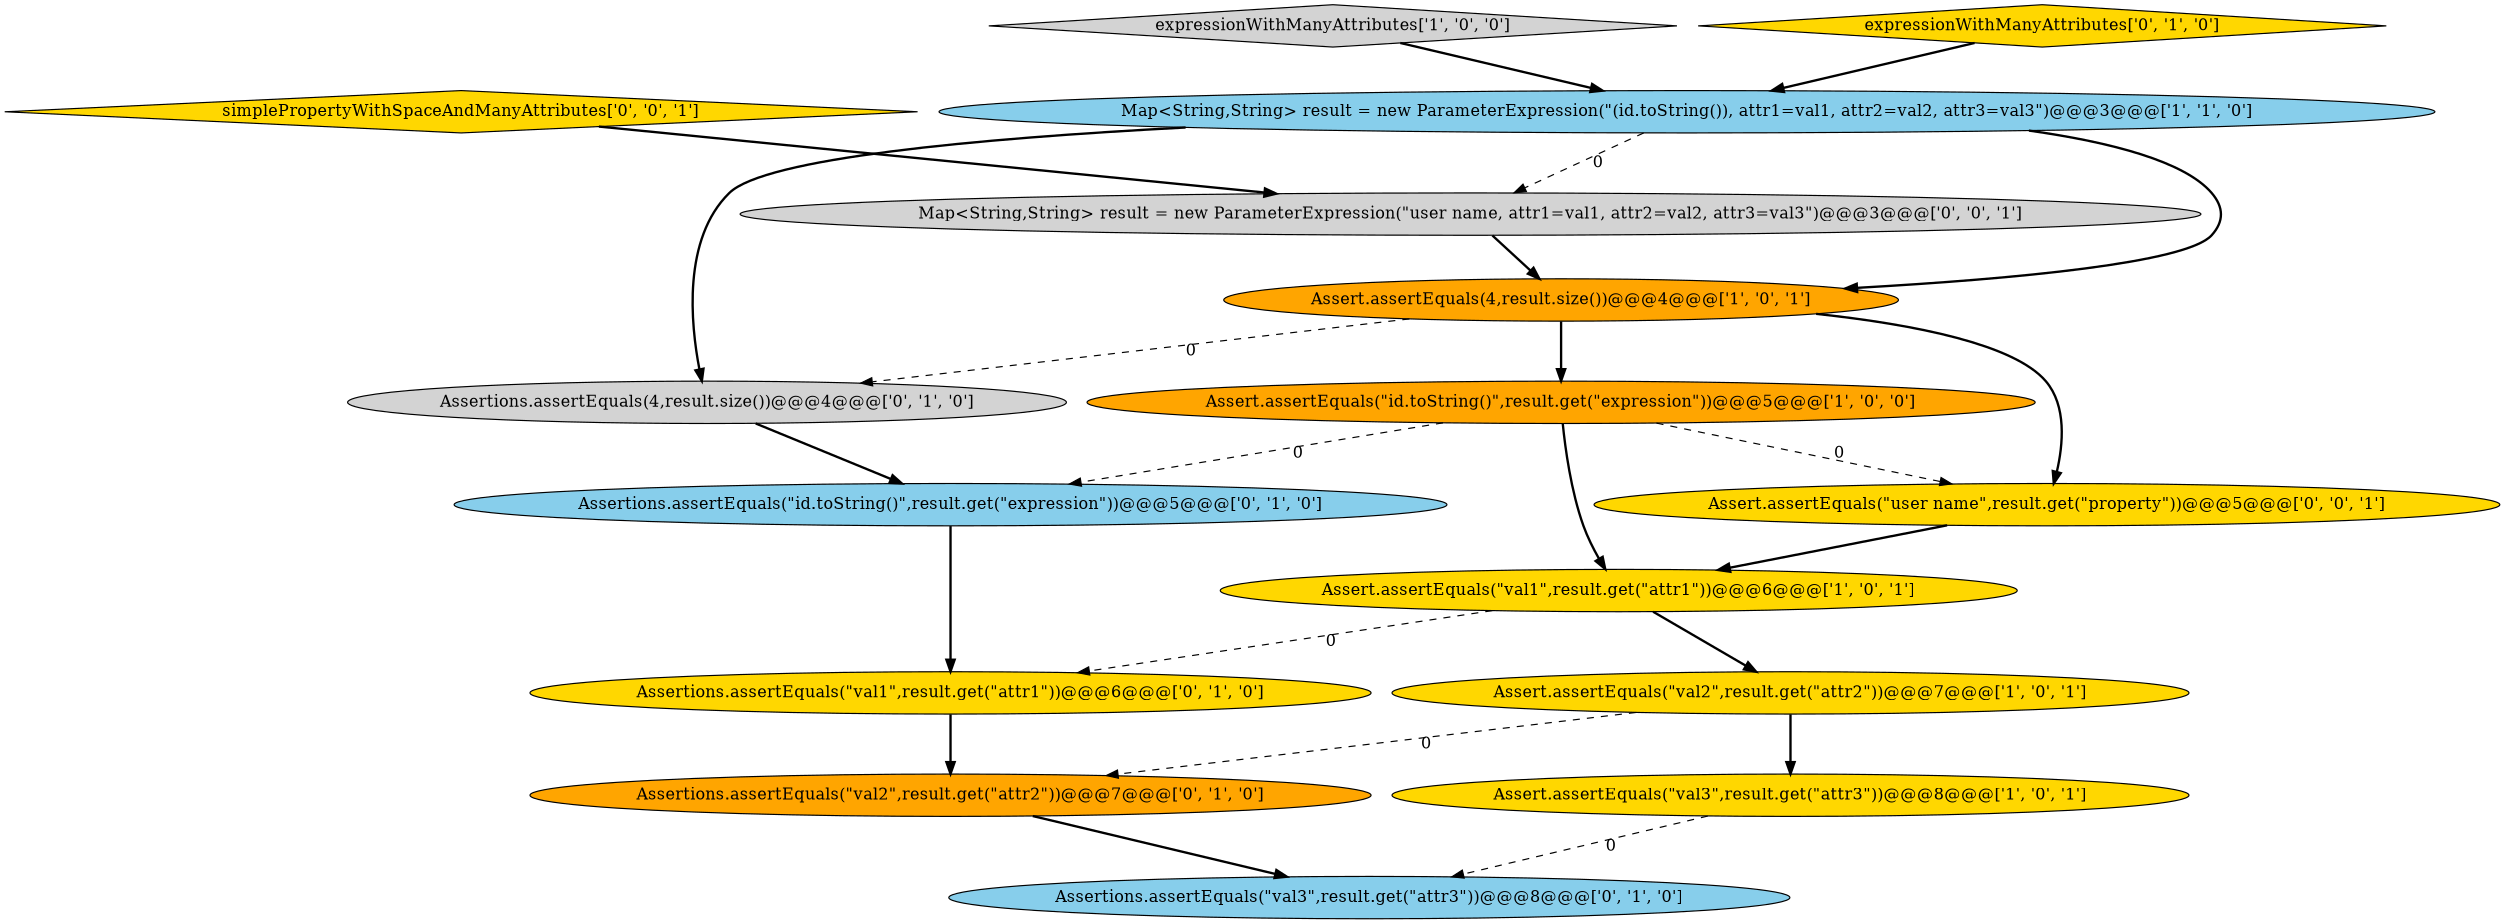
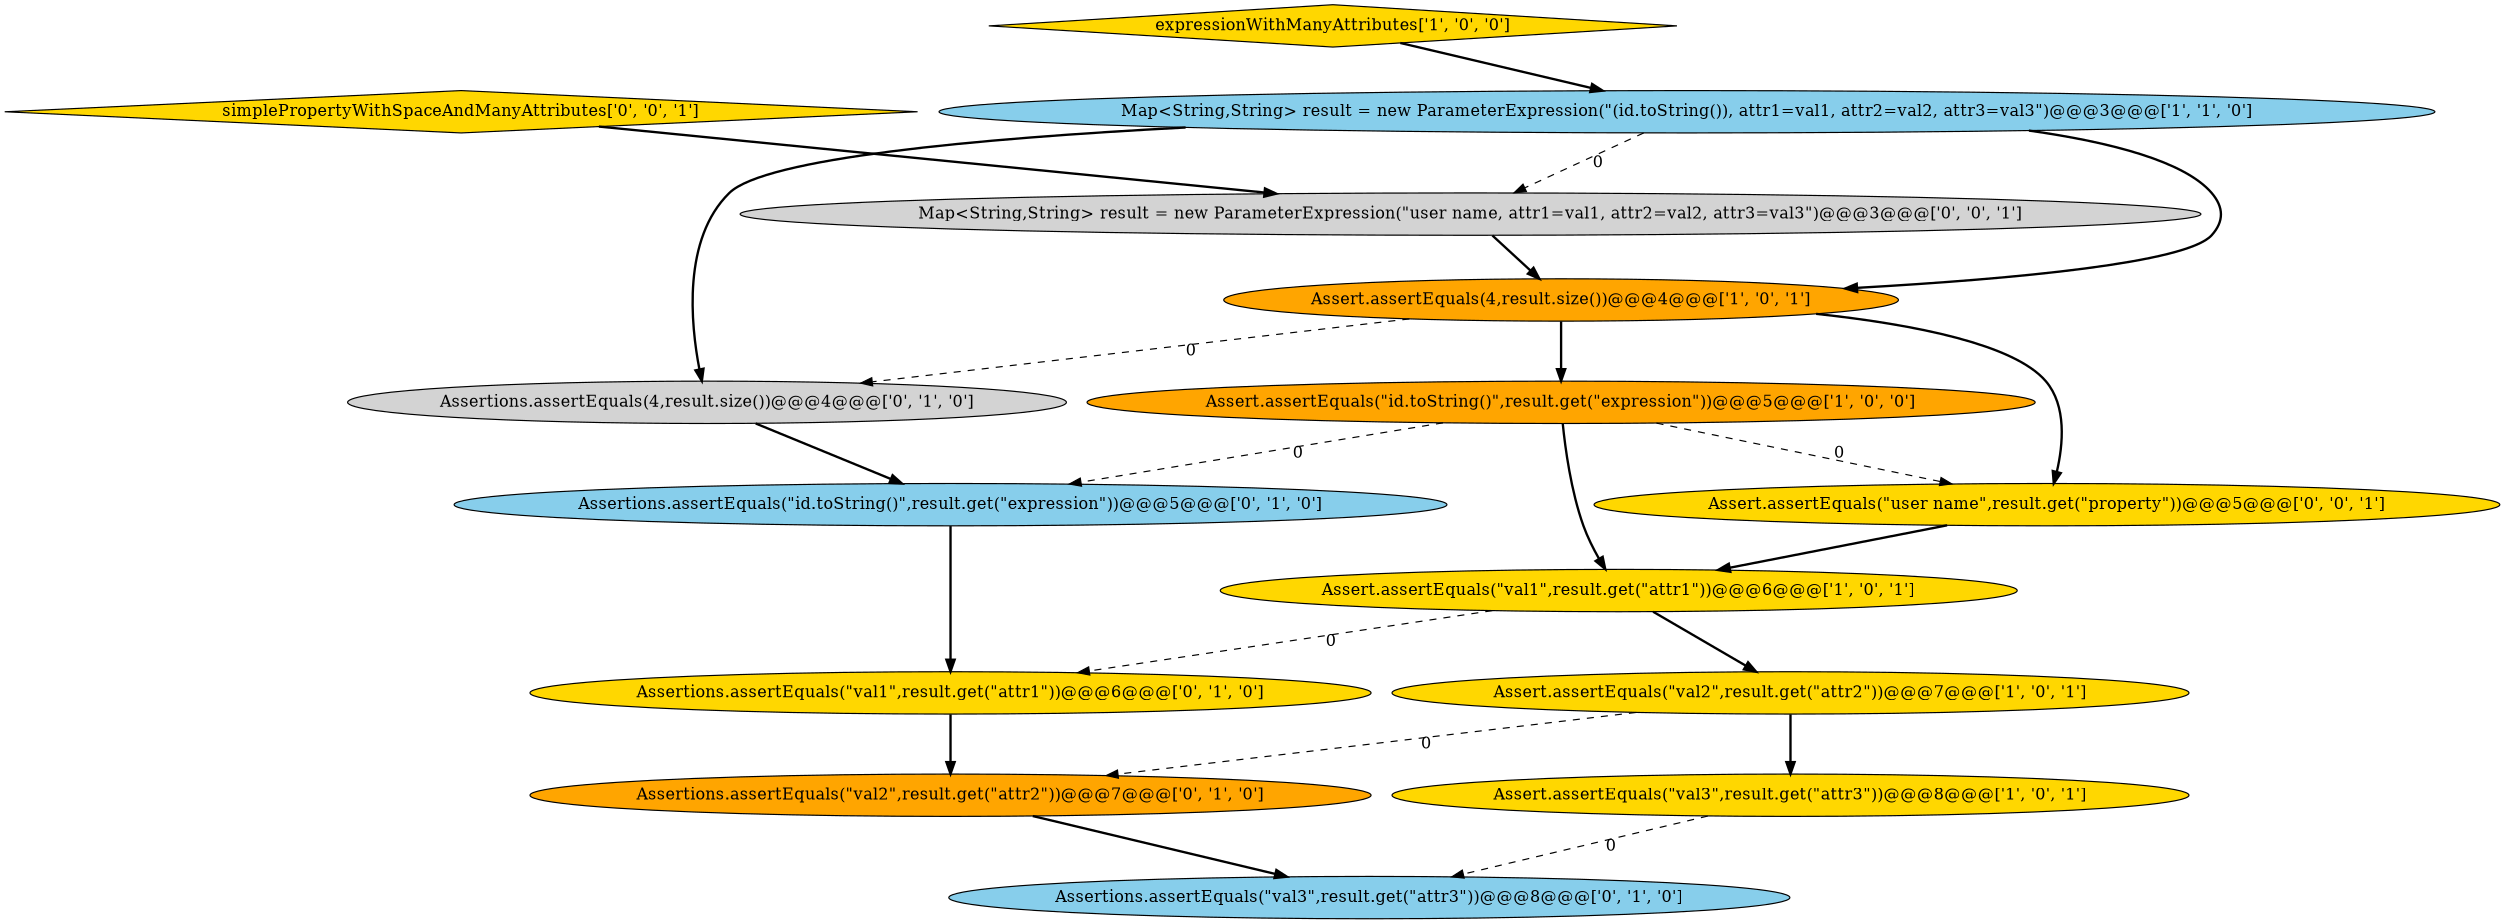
  digraph {
    node [fillcolor=gold shape=ellipse style=filled]
    edge [style=bold]
    n1 [fillcolor=skyblue label="Map<String,String> result = new ParameterExpression(\"(id.toString()), attr1=val1, attr2=val2, attr3=val3\")@@@3@@@['1', '1', '0']"]
    n2 [fillcolor=orange label="Assert.assertEquals(4,result.size())@@@4@@@['1', '0', '1']"]
    n3 [fillcolor=lightgrey label="Assertions.assertEquals(4,result.size())@@@4@@@['0', '1', '0']"]
    n4 [fillcolor=lightgrey label="Map<String,String> result = new ParameterExpression(\"user name, attr1=val1, attr2=val2, attr3=val3\")@@@3@@@['0', '0', '1']"]
    n5 [fillcolor=orange label="Assert.assertEquals(\"id.toString()\",result.get(\"expression\"))@@@5@@@['1', '0', '0']"]
    n6 [label="Assert.assertEquals(\"user name\",result.get(\"property\"))@@@5@@@['0', '0', '1']"]
    n7 [fillcolor=skyblue label="Assertions.assertEquals(\"id.toString()\",result.get(\"expression\"))@@@5@@@['0', '1', '0']"]
    n8 [label="Assert.assertEquals(\"val2\",result.get(\"attr2\"))@@@7@@@['1', '0', '1']"]
    n9 [fillcolor=orange label="Assertions.assertEquals(\"val2\",result.get(\"attr2\"))@@@7@@@['0', '1', '0']"]
    n10 [label="Assert.assertEquals(\"val3\",result.get(\"attr3\"))@@@8@@@['1', '0', '1']"]
    n11 [fillcolor=skyblue label="Assertions.assertEquals(\"val3\",result.get(\"attr3\"))@@@8@@@['0', '1', '0']"]
    n12 [label="Assert.assertEquals(\"val1\",result.get(\"attr1\"))@@@6@@@['1', '0', '1']"]
    n13 [label="Assertions.assertEquals(\"val1\",result.get(\"attr1\"))@@@6@@@['0', '1', '0']"]
    n14 [label="simplePropertyWithSpaceAndManyAttributes['0', '0', '1']" shape=diamond]
-   n15 [fillcolor=lightgrey label="expressionWithManyAttributes['1', '0', '0']" shape=diamond]
-   n16 [label="expressionWithManyAttributes['0', '1', '0']" shape=diamond]
+   n15 [label="expressionWithManyAttributes['1', '0', '0']" shape=diamond]
    n1 -> n2
    n1 -> n3
    n1 -> n4 [label=0 style=dashed]
    n2 -> n3 [label=0 style=dashed]
    n2 -> n5
    n2 -> n6
    n3 -> n7
    n4 -> n2
    n5 -> n6 [label=0 style=dashed]
    n5 -> n7 [label=0 style=dashed]
    n5 -> n12
    n6 -> n12
    n7 -> n13
    n8 -> n9 [label=0 style=dashed]
    n8 -> n10
    n9 -> n11
    n10 -> n11 [label=0 style=dashed]
    n12 -> n8
    n12 -> n13 [label=0 style=dashed]
    n13 -> n9
    n14 -> n4
    n15 -> n1
-   n16 -> n1
  }
